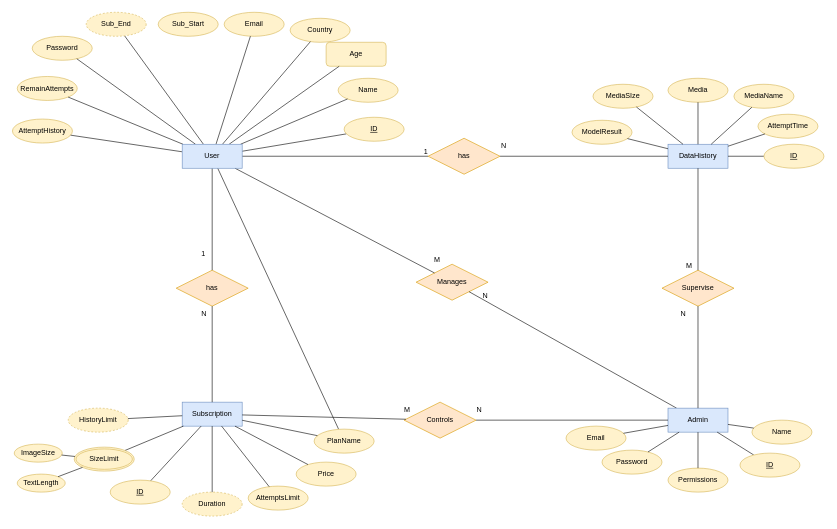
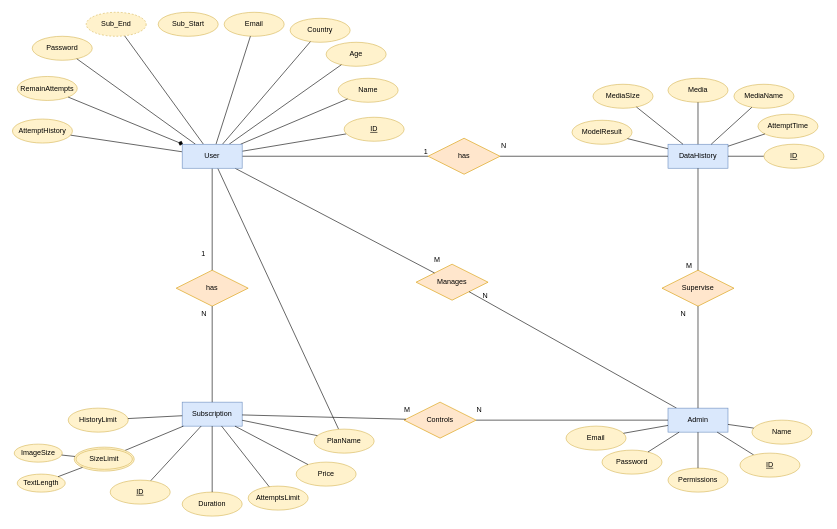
  <mxCell id="0" />
  <mxCell id="1" parent="0" />
  <mxCell id="2" value="Name" style="ellipse;whiteSpace=wrap;html=1;align=center;fillColor=#fff2cc;strokeColor=#d6b656;" parent="1" vertex="1"><mxGeometry x="563" y="130" width="100" height="40" as="geometry" /></mxCell>
- <mxCell id="3" value="Age" style="whiteSpace=wrap;html=1;align=center;fillColor=#fff2cc;strokeColor=#d6b656;rounded=1;" parent="1" vertex="1"><mxGeometry x="543" y="70" width="100" height="40" as="geometry" /></mxCell>
+ <mxCell id="3" value="Age" style="ellipse;whiteSpace=wrap;html=1;align=center;fillColor=#fff2cc;strokeColor=#d6b656;" parent="1" vertex="1"><mxGeometry x="543" y="70" width="100" height="40" as="geometry" /></mxCell>
  <mxCell id="4" value="Email" style="ellipse;whiteSpace=wrap;html=1;align=center;fillColor=#fff2cc;strokeColor=#d6b656;" parent="1" vertex="1"><mxGeometry x="373" y="20" width="100" height="40" as="geometry" /></mxCell>
  <mxCell id="5" value="RemainAttempts" style="ellipse;whiteSpace=wrap;html=1;align=center;fillColor=#fff2cc;strokeColor=#d6b656;" parent="1" vertex="1"><mxGeometry x="28" y="127" width="100" height="40" as="geometry" /></mxCell>
  <mxCell id="6" value="Password" style="ellipse;whiteSpace=wrap;html=1;align=center;fillColor=#fff2cc;strokeColor=#d6b656;" parent="1" vertex="1"><mxGeometry x="53" y="60" width="100" height="40" as="geometry" /></mxCell>
  <mxCell id="7" value="Country" style="ellipse;whiteSpace=wrap;html=1;align=center;fillColor=#fff2cc;strokeColor=#d6b656;" parent="1" vertex="1"><mxGeometry x="483" y="30" width="100" height="40" as="geometry" /></mxCell>
- <mxCell id="8" value="" style="endArrow=none;html=1;rounded=0;" parent="1" source="5" target="32" edge="1"><mxGeometry relative="1" as="geometry"><mxPoint x="233" y="370" as="sourcePoint" /><mxPoint x="393" y="370" as="targetPoint" /></mxGeometry></mxCell>
+ <mxCell id="8" value="" style="endArrow=diamond;html=1;rounded=0;" parent="1" source="5" target="32" edge="1"><mxGeometry relative="1" as="geometry"><mxPoint x="233" y="370" as="sourcePoint" /><mxPoint x="393" y="370" as="targetPoint" /></mxGeometry></mxCell>
  <mxCell id="9" value="" style="endArrow=none;html=1;rounded=0;" parent="1" source="6" target="32" edge="1"><mxGeometry relative="1" as="geometry"><mxPoint x="243" y="209.5" as="sourcePoint" /><mxPoint x="403" y="209.5" as="targetPoint" /></mxGeometry></mxCell>
  <mxCell id="10" value="" style="endArrow=none;html=1;rounded=0;" parent="1" source="4" target="32" edge="1"><mxGeometry relative="1" as="geometry"><mxPoint x="293" y="90" as="sourcePoint" /><mxPoint x="453" y="90" as="targetPoint" /></mxGeometry></mxCell>
  <mxCell id="11" value="" style="endArrow=none;html=1;rounded=0;" parent="1" source="32" target="7" edge="1"><mxGeometry relative="1" as="geometry"><mxPoint x="413" y="120" as="sourcePoint" /><mxPoint x="573" y="120" as="targetPoint" /></mxGeometry></mxCell>
  <mxCell id="12" value="" style="endArrow=none;html=1;rounded=0;" parent="1" source="32" target="2" edge="1"><mxGeometry relative="1" as="geometry"><mxPoint x="523" y="169.5" as="sourcePoint" /><mxPoint x="524.589" y="202.804" as="targetPoint" /></mxGeometry></mxCell>
  <mxCell id="13" value="" style="endArrow=none;html=1;rounded=0;" parent="1" source="32" target="31" edge="1"><mxGeometry relative="1" as="geometry"><mxPoint x="318" y="390" as="sourcePoint" /><mxPoint x="566.952" y="222.793" as="targetPoint" /></mxGeometry></mxCell>
  <mxCell id="14" value="" style="endArrow=none;html=1;rounded=0;" parent="1" source="32" target="3" edge="1"><mxGeometry relative="1" as="geometry"><mxPoint x="333" y="350" as="sourcePoint" /><mxPoint x="493" y="350" as="targetPoint" /></mxGeometry></mxCell>
  <mxCell id="15" value="AttemptHistory" style="ellipse;whiteSpace=wrap;html=1;align=center;fillColor=#fff2cc;strokeColor=#d6b656;" parent="1" vertex="1"><mxGeometry x="20" y="198" width="100" height="40" as="geometry" /></mxCell>
  <mxCell id="16" value="" style="endArrow=none;html=1;rounded=0;" parent="1" source="15" target="32" edge="1"><mxGeometry relative="1" as="geometry"><mxPoint x="433" y="250" as="sourcePoint" /><mxPoint x="593" y="250" as="targetPoint" /></mxGeometry></mxCell>
  <mxCell id="17" value="Subscription" style="whiteSpace=wrap;html=1;align=center;fillColor=#dae8fc;strokeColor=#6c8ebf;" parent="1" vertex="1"><mxGeometry x="303" y="670" width="100" height="40" as="geometry" /></mxCell>
  <mxCell id="18" value="Sub_Start" style="ellipse;whiteSpace=wrap;html=1;align=center;fillColor=#fff2cc;strokeColor=#d6b656;" parent="1" vertex="1"><mxGeometry x="263" y="20" width="100" height="40" as="geometry" /></mxCell>
  <mxCell id="19" value="" style="endArrow=none;html=1;rounded=0;" parent="1" source="32" target="35" edge="1"><mxGeometry relative="1" as="geometry"><mxPoint x="380.18" y="910" as="sourcePoint" /><mxPoint x="540.18" y="910" as="targetPoint" /></mxGeometry></mxCell>
  <mxCell id="20" value="" style="endArrow=none;html=1;rounded=0;" parent="1" source="32" target="21" edge="1"><mxGeometry relative="1" as="geometry"><mxPoint x="210.18" y="890" as="sourcePoint" /><mxPoint x="275.732" y="780.992" as="targetPoint" /></mxGeometry></mxCell>
  <mxCell id="21" value="Sub_End" style="ellipse;whiteSpace=wrap;html=1;align=center;dashed=1;fillColor=#fff2cc;strokeColor=#d6b656;" parent="1" vertex="1"><mxGeometry x="143" y="20" width="100" height="40" as="geometry" /></mxCell>
  <mxCell id="22" value="DataHistory" style="whiteSpace=wrap;html=1;align=center;fillColor=#dae8fc;strokeColor=#6c8ebf;" parent="1" vertex="1"><mxGeometry x="1113" y="240" width="100" height="40" as="geometry" /></mxCell>
  <mxCell id="23" value="has" style="shape=rhombus;perimeter=rhombusPerimeter;whiteSpace=wrap;html=1;align=center;fillColor=#ffe6cc;strokeColor=#d79b00;" parent="1" vertex="1"><mxGeometry x="293" y="450" width="120" height="60" as="geometry" /></mxCell>
  <mxCell id="24" value="has" style="shape=rhombus;perimeter=rhombusPerimeter;whiteSpace=wrap;html=1;align=center;fillColor=#ffe6cc;strokeColor=#d79b00;" parent="1" vertex="1"><mxGeometry x="713" y="230" width="120" height="60" as="geometry" /></mxCell>
  <mxCell id="25" value="" style="endArrow=none;html=1;rounded=0;entryX=0.5;entryY=0;entryDx=0;entryDy=0;" parent="1" source="32" target="23" edge="1"><mxGeometry relative="1" as="geometry"><mxPoint x="703" y="670" as="sourcePoint" /><mxPoint x="863" y="670" as="targetPoint" /></mxGeometry></mxCell>
  <mxCell id="26" value="" style="endArrow=none;html=1;rounded=0;" parent="1" source="32" target="24" edge="1"><mxGeometry relative="1" as="geometry"><mxPoint x="703" y="670" as="sourcePoint" /><mxPoint x="863" y="670" as="targetPoint" /></mxGeometry></mxCell>
  <mxCell id="27" value="" style="endArrow=none;html=1;rounded=0;" parent="1" source="22" target="24" edge="1"><mxGeometry relative="1" as="geometry"><mxPoint x="703" y="670" as="sourcePoint" /><mxPoint x="863" y="670" as="targetPoint" /></mxGeometry></mxCell>
  <mxCell id="28" value="Manages" style="shape=rhombus;perimeter=rhombusPerimeter;whiteSpace=wrap;html=1;align=center;fillColor=#ffe6cc;strokeColor=#d79b00;" parent="1" vertex="1"><mxGeometry x="693" y="440" width="120" height="60" as="geometry" /></mxCell>
  <mxCell id="29" value="" style="endArrow=none;html=1;rounded=0;" parent="1" source="47" target="28" edge="1"><mxGeometry relative="1" as="geometry"><mxPoint x="523" y="500" as="sourcePoint" /><mxPoint x="683" y="500" as="targetPoint" /></mxGeometry></mxCell>
  <mxCell id="30" value="" style="endArrow=none;html=1;rounded=0;" parent="1" source="32" target="28" edge="1"><mxGeometry relative="1" as="geometry"><mxPoint x="473" y="500" as="sourcePoint" /><mxPoint x="633" y="500" as="targetPoint" /></mxGeometry></mxCell>
  <mxCell id="31" value="ID" style="ellipse;whiteSpace=wrap;html=1;align=center;fontStyle=4;fillColor=#fff2cc;strokeColor=#d6b656;" parent="1" vertex="1"><mxGeometry x="573" y="195" width="100" height="40" as="geometry" /></mxCell>
  <mxCell id="32" value="User" style="whiteSpace=wrap;html=1;align=center;fillColor=#dae8fc;strokeColor=#6c8ebf;strokeOpacity=100;fillOpacity=100;" parent="1" vertex="1"><mxGeometry x="303" y="240" width="100" height="40" as="geometry" /></mxCell>
- <mxCell id="33" value="HistoryLimit" style="ellipse;whiteSpace=wrap;html=1;align=center;fillColor=#fff2cc;strokeColor=#d6b656;strokeOpacity=100;fillOpacity=100;dashed=1;" parent="1" vertex="1"><mxGeometry x="113" y="680" width="100" height="40" as="geometry" /></mxCell>
+ <mxCell id="33" value="HistoryLimit" style="ellipse;whiteSpace=wrap;html=1;align=center;fillColor=#fff2cc;strokeColor=#d6b656;strokeOpacity=100;fillOpacity=100;" parent="1" vertex="1"><mxGeometry x="113" y="680" width="100" height="40" as="geometry" /></mxCell>
  <mxCell id="34" value="Price" style="ellipse;whiteSpace=wrap;html=1;align=center;fillColor=#fff2cc;strokeColor=#d6b656;strokeOpacity=100;fillOpacity=100;" parent="1" vertex="1"><mxGeometry x="493" y="770" width="100" height="40" as="geometry" /></mxCell>
  <mxCell id="35" value="PlanName" style="ellipse;whiteSpace=wrap;html=1;align=center;fillColor=#fff2cc;strokeColor=#d6b656;strokeOpacity=100;fillOpacity=100;" parent="1" vertex="1"><mxGeometry x="523" y="715" width="100" height="40" as="geometry" /></mxCell>
  <mxCell id="36" value="AttemptsLimit" style="ellipse;whiteSpace=wrap;html=1;align=center;fillColor=#fff2cc;strokeColor=#d6b656;strokeOpacity=100;fillOpacity=100;" parent="1" vertex="1"><mxGeometry x="413" y="810" width="100" height="40" as="geometry" /></mxCell>
  <mxCell id="37" value="" style="endArrow=none;html=1;rounded=0;strokeOpacity=100;fillOpacity=100;" parent="1" source="17" target="42" edge="1"><mxGeometry relative="1" as="geometry"><mxPoint x="200.18" y="940" as="sourcePoint" /><mxPoint x="235.535" y="735.858" as="targetPoint" /></mxGeometry></mxCell>
  <mxCell id="38" value="" style="endArrow=none;html=1;rounded=0;strokeOpacity=100;fillOpacity=100;" parent="1" source="17" target="36" edge="1"><mxGeometry relative="1" as="geometry"><mxPoint x="420.18" y="870" as="sourcePoint" /><mxPoint x="580.18" y="870" as="targetPoint" /></mxGeometry></mxCell>
  <mxCell id="39" value="" style="endArrow=none;html=1;rounded=0;strokeOpacity=100;fillOpacity=100;" parent="1" source="17" target="34" edge="1"><mxGeometry relative="1" as="geometry"><mxPoint x="570.18" y="819" as="sourcePoint" /><mxPoint x="730.18" y="819" as="targetPoint" /></mxGeometry></mxCell>
  <mxCell id="40" value="" style="endArrow=none;html=1;rounded=0;strokeOpacity=100;fillOpacity=100;" parent="1" source="17" target="33" edge="1"><mxGeometry relative="1" as="geometry"><mxPoint x="430.18" y="950" as="sourcePoint" /><mxPoint x="590.18" y="950" as="targetPoint" /></mxGeometry></mxCell>
  <mxCell id="41" value="" style="endArrow=none;html=1;rounded=0;strokeOpacity=100;fillOpacity=100;" parent="1" source="17" target="35" edge="1"><mxGeometry relative="1" as="geometry"><mxPoint x="420.18" y="870" as="sourcePoint" /><mxPoint x="580.18" y="870" as="targetPoint" /></mxGeometry></mxCell>
  <mxCell id="42" value="SizeLimit" style="ellipse;shape=doubleEllipse;margin=3;whiteSpace=wrap;html=1;align=center;fillColor=#fff2cc;strokeColor=#d6b656;strokeOpacity=100;fillOpacity=100;" parent="1" vertex="1"><mxGeometry x="123" y="745" width="100" height="40" as="geometry" /></mxCell>
  <mxCell id="43" value="TextLength" style="ellipse;whiteSpace=wrap;html=1;align=center;fillColor=#fff2cc;strokeColor=#d6b656;strokeOpacity=100;fillOpacity=100;" parent="1" vertex="1"><mxGeometry x="28" y="790" width="80" height="30" as="geometry" /></mxCell>
  <mxCell id="44" value="ImageSize" style="ellipse;whiteSpace=wrap;html=1;align=center;fillColor=#fff2cc;strokeColor=#d6b656;strokeOpacity=100;fillOpacity=100;" parent="1" vertex="1"><mxGeometry x="23" y="740" width="80" height="30" as="geometry" /></mxCell>
  <mxCell id="45" value="" style="endArrow=none;html=1;rounded=0;strokeOpacity=100;fillOpacity=100;" parent="1" source="44" target="42" edge="1"><mxGeometry relative="1" as="geometry"><mxPoint x="129.771" y="747.14" as="sourcePoint" /><mxPoint x="580.18" y="870" as="targetPoint" /></mxGeometry></mxCell>
  <mxCell id="46" value="" style="endArrow=none;html=1;rounded=0;strokeOpacity=100;fillOpacity=100;" parent="1" source="43" target="42" edge="1"><mxGeometry relative="1" as="geometry"><mxPoint x="115.822" y="783.487" as="sourcePoint" /><mxPoint x="580.18" y="870" as="targetPoint" /></mxGeometry></mxCell>
  <mxCell id="47" value="Admin" style="whiteSpace=wrap;html=1;align=center;direction=west;fillColor=#dae8fc;strokeColor=#6c8ebf;strokeOpacity=100;fillOpacity=100;" parent="1" vertex="1"><mxGeometry x="1113" y="680" width="100" height="40" as="geometry" /></mxCell>
  <mxCell id="48" value="Password" style="ellipse;whiteSpace=wrap;html=1;align=center;direction=west;fillColor=#fff2cc;strokeColor=#d6b656;strokeOpacity=100;fillOpacity=100;" parent="1" vertex="1"><mxGeometry x="1003" y="750" width="100" height="40" as="geometry" /></mxCell>
  <mxCell id="49" value="Email" style="ellipse;whiteSpace=wrap;html=1;align=center;direction=west;fillColor=#fff2cc;strokeColor=#d6b656;strokeOpacity=100;fillOpacity=100;" parent="1" vertex="1"><mxGeometry x="943" y="710" width="100" height="40" as="geometry" /></mxCell>
  <mxCell id="50" value="Name" style="ellipse;whiteSpace=wrap;html=1;align=center;direction=west;fillColor=#fff2cc;strokeColor=#d6b656;strokeOpacity=100;fillOpacity=100;" parent="1" vertex="1"><mxGeometry x="1253" y="700" width="100" height="40" as="geometry" /></mxCell>
  <mxCell id="51" value="" style="endArrow=none;html=1;rounded=0;strokeOpacity=100;fillOpacity=100;" parent="1" source="47" target="48" edge="1"><mxGeometry relative="1" as="geometry"><mxPoint x="973" y="830" as="sourcePoint" /><mxPoint x="1133" y="830" as="targetPoint" /></mxGeometry></mxCell>
  <mxCell id="52" value="" style="endArrow=none;html=1;rounded=0;strokeOpacity=100;fillOpacity=100;" parent="1" source="47" target="49" edge="1"><mxGeometry relative="1" as="geometry"><mxPoint x="973" y="830" as="sourcePoint" /><mxPoint x="1060.413" y="713.65" as="targetPoint" /></mxGeometry></mxCell>
  <mxCell id="53" value="" style="endArrow=none;html=1;rounded=0;strokeOpacity=100;fillOpacity=100;" parent="1" source="47" target="50" edge="1"><mxGeometry relative="1" as="geometry"><mxPoint x="973" y="830" as="sourcePoint" /><mxPoint x="1133" y="830" as="targetPoint" /></mxGeometry></mxCell>
  <mxCell id="54" value="" style="endArrow=none;html=1;rounded=0;strokeOpacity=100;fillOpacity=100;" parent="1" source="47" target="78" edge="1"><mxGeometry relative="1" as="geometry"><mxPoint x="1163" y="740" as="sourcePoint" /><mxPoint x="1255.962" y="758.176" as="targetPoint" /></mxGeometry></mxCell>
  <mxCell id="55" value="MediaSIze" style="ellipse;whiteSpace=wrap;html=1;align=center;fillColor=#fff2cc;strokeColor=#d6b656;strokeOpacity=100;fillOpacity=100;" parent="1" vertex="1"><mxGeometry x="988" y="140" width="100" height="40" as="geometry" /></mxCell>
  <mxCell id="56" value="ModelResult" style="ellipse;whiteSpace=wrap;html=1;align=center;fillColor=#fff2cc;strokeColor=#d6b656;strokeOpacity=100;fillOpacity=100;" parent="1" vertex="1"><mxGeometry x="953" y="200" width="100" height="40" as="geometry" /></mxCell>
  <mxCell id="57" value="Media" style="ellipse;whiteSpace=wrap;html=1;align=center;fillColor=#fff2cc;strokeColor=#d6b656;strokeOpacity=100;fillOpacity=100;" parent="1" vertex="1"><mxGeometry x="1113" y="130" width="100" height="40" as="geometry" /></mxCell>
  <mxCell id="58" value="AttemptTime" style="ellipse;whiteSpace=wrap;html=1;align=center;fillColor=#fff2cc;strokeColor=#d6b656;strokeOpacity=100;fillOpacity=100;" parent="1" vertex="1"><mxGeometry x="1263" y="190" width="100" height="40" as="geometry" /></mxCell>
  <mxCell id="59" value="MediaName" style="ellipse;whiteSpace=wrap;html=1;align=center;fillColor=#fff2cc;strokeColor=#d6b656;strokeOpacity=100;fillOpacity=100;" parent="1" vertex="1"><mxGeometry x="1223" y="140" width="100" height="40" as="geometry" /></mxCell>
  <mxCell id="60" value="" style="endArrow=none;html=1;rounded=0;strokeOpacity=100;fillOpacity=100;" parent="1" source="22" target="55" edge="1"><mxGeometry relative="1" as="geometry"><mxPoint x="963" y="170" as="sourcePoint" /><mxPoint x="1123" y="170" as="targetPoint" /></mxGeometry></mxCell>
  <mxCell id="61" value="" style="endArrow=none;html=1;rounded=0;strokeOpacity=100;fillOpacity=100;" parent="1" source="22" target="56" edge="1"><mxGeometry relative="1" as="geometry"><mxPoint x="1131.382" y="80" as="sourcePoint" /><mxPoint x="1118" y="-30" as="targetPoint" /></mxGeometry></mxCell>
  <mxCell id="62" value="" style="endArrow=none;html=1;rounded=0;exitX=0.5;exitY=0;exitDx=0;exitDy=0;strokeOpacity=100;fillOpacity=100;" parent="1" source="22" target="57" edge="1"><mxGeometry relative="1" as="geometry"><mxPoint x="1158" y="80" as="sourcePoint" /><mxPoint x="1118" y="-30" as="targetPoint" /></mxGeometry></mxCell>
  <mxCell id="63" value="" style="endArrow=none;html=1;rounded=0;strokeOpacity=100;fillOpacity=100;" parent="1" source="22" target="58" edge="1"><mxGeometry relative="1" as="geometry"><mxPoint x="1182.436" y="80" as="sourcePoint" /><mxPoint x="1118" y="-30" as="targetPoint" /></mxGeometry></mxCell>
  <mxCell id="64" value="" style="endArrow=none;html=1;rounded=0;strokeOpacity=100;fillOpacity=100;" parent="1" source="22" target="59" edge="1"><mxGeometry relative="1" as="geometry"><mxPoint x="963" y="170" as="sourcePoint" /><mxPoint x="1123" y="170" as="targetPoint" /></mxGeometry></mxCell>
  <mxCell id="65" value="Permissions" style="ellipse;whiteSpace=wrap;html=1;align=center;direction=west;fillColor=#fff2cc;strokeColor=#d6b656;strokeOpacity=100;fillOpacity=100;" parent="1" vertex="1"><mxGeometry x="1113" y="780" width="100" height="40" as="geometry" /></mxCell>
  <mxCell id="66" value="" style="endArrow=none;html=1;rounded=0;strokeOpacity=100;fillOpacity=100;" parent="1" source="65" target="47" edge="1"><mxGeometry relative="1" as="geometry"><mxPoint x="563" y="960" as="sourcePoint" /><mxPoint x="723" y="960" as="targetPoint" /></mxGeometry></mxCell>
  <mxCell id="67" value="Controls" style="shape=rhombus;perimeter=rhombusPerimeter;whiteSpace=wrap;html=1;align=center;fillColor=#ffe6cc;strokeColor=#d79b00;strokeOpacity=100;fillOpacity=100;" parent="1" vertex="1"><mxGeometry x="673" y="670" width="120" height="60" as="geometry" /></mxCell>
  <mxCell id="68" value="" style="endArrow=none;html=1;rounded=0;strokeOpacity=100;fillOpacity=100;" parent="1" source="17" target="67" edge="1"><mxGeometry relative="1" as="geometry"><mxPoint x="486" y="470" as="sourcePoint" /><mxPoint x="833" y="635" as="targetPoint" /></mxGeometry></mxCell>
  <mxCell id="69" value="" style="endArrow=none;html=1;rounded=0;strokeOpacity=100;fillOpacity=100;" parent="1" source="47" target="67" edge="1"><mxGeometry relative="1" as="geometry"><mxPoint x="1077" y="740" as="sourcePoint" /><mxPoint x="793" y="547" as="targetPoint" /></mxGeometry></mxCell>
  <mxCell id="70" value="Supervise" style="shape=rhombus;perimeter=rhombusPerimeter;whiteSpace=wrap;html=1;align=center;fillColor=#ffe6cc;strokeColor=#d79b00;strokeOpacity=100;fillOpacity=100;" parent="1" vertex="1"><mxGeometry x="1103" y="450" width="120" height="60" as="geometry" /></mxCell>
  <mxCell id="71" value="" style="endArrow=none;html=1;rounded=0;strokeOpacity=100;fillOpacity=100;" parent="1" source="22" target="70" edge="1"><mxGeometry relative="1" as="geometry"><mxPoint x="733" y="325" as="sourcePoint" /><mxPoint x="1223" y="480" as="targetPoint" /></mxGeometry></mxCell>
  <mxCell id="72" value="" style="endArrow=none;html=1;rounded=0;strokeOpacity=100;fillOpacity=100;" parent="1" source="47" target="70" edge="1"><mxGeometry relative="1" as="geometry"><mxPoint x="1319" y="690" as="sourcePoint" /><mxPoint x="988" y="487" as="targetPoint" /></mxGeometry></mxCell>
- <mxCell id="73" value="Duration" style="ellipse;whiteSpace=wrap;html=1;align=center;fillColor=#fff2cc;strokeColor=#d6b656;strokeOpacity=100;fillOpacity=100;dashed=1;" parent="1" vertex="1"><mxGeometry x="303" y="820" width="100" height="40" as="geometry" /></mxCell>
+ <mxCell id="73" value="Duration" style="ellipse;whiteSpace=wrap;html=1;align=center;fillColor=#fff2cc;strokeColor=#d6b656;strokeOpacity=100;fillOpacity=100;" parent="1" vertex="1"><mxGeometry x="303" y="820" width="100" height="40" as="geometry" /></mxCell>
  <mxCell id="74" value="" style="endArrow=none;html=1;rounded=0;strokeOpacity=100;fillOpacity=100;" parent="1" source="17" target="73" edge="1"><mxGeometry relative="1" as="geometry"><mxPoint x="333" y="620" as="sourcePoint" /><mxPoint x="493" y="620" as="targetPoint" /></mxGeometry></mxCell>
  <mxCell id="75" value="" style="endArrow=none;html=1;rounded=0;strokeOpacity=100;fillOpacity=100;" parent="1" source="17" target="79" edge="1"><mxGeometry relative="1" as="geometry"><mxPoint x="333" y="620" as="sourcePoint" /><mxPoint x="268.811" y="791.026" as="targetPoint" /></mxGeometry></mxCell>
  <mxCell id="76" value="" style="endArrow=none;html=1;rounded=0;strokeOpacity=100;fillOpacity=100;" parent="1" source="22" target="77" edge="1"><mxGeometry relative="1" as="geometry"><mxPoint x="1103" y="350" as="sourcePoint" /><mxPoint x="1283" y="260" as="targetPoint" /></mxGeometry></mxCell>
  <mxCell id="77" value="ID" style="ellipse;whiteSpace=wrap;html=1;align=center;fontStyle=4;fillColor=#fff2cc;strokeColor=#d6b656;strokeOpacity=100;fillOpacity=100;" parent="1" vertex="1"><mxGeometry x="1273" y="240" width="100" height="40" as="geometry" /></mxCell>
  <mxCell id="78" value="ID" style="ellipse;whiteSpace=wrap;html=1;align=center;fontStyle=4;fillColor=#fff2cc;strokeColor=#d6b656;strokeOpacity=100;fillOpacity=100;" parent="1" vertex="1"><mxGeometry x="1233" y="755" width="100" height="40" as="geometry" /></mxCell>
  <mxCell id="79" value="ID" style="ellipse;whiteSpace=wrap;html=1;align=center;fontStyle=4;fillColor=#fff2cc;strokeColor=#d6b656;direction=west;strokeOpacity=100;fillOpacity=100;" parent="1" vertex="1"><mxGeometry x="183" y="800" width="100" height="40" as="geometry" /></mxCell>
  <mxCell id="80" value="" style="endArrow=none;html=1;rounded=0;exitX=0.5;exitY=1;exitDx=0;exitDy=0;entryX=0.5;entryY=0;entryDx=0;entryDy=0;" parent="1" source="23" target="17" edge="1"><mxGeometry width="50" height="50" relative="1" as="geometry"><mxPoint x="678" y="310" as="sourcePoint" /><mxPoint x="728" y="260" as="targetPoint" /></mxGeometry></mxCell>
  <mxCell id="81" value="N" style="text;html=1;align=center;verticalAlign=middle;resizable=0;points=[];autosize=1;strokeColor=none;fillColor=none;" parent="1" vertex="1"><mxGeometry x="325" y="510" width="27" height="26" as="geometry" /></mxCell>
  <mxCell id="82" value="1" style="text;html=1;align=center;verticalAlign=middle;resizable=0;points=[];autosize=1;strokeColor=none;fillColor=none;" parent="1" vertex="1"><mxGeometry x="323" y="408" width="30" height="30" as="geometry" /></mxCell>
  <mxCell id="83" value="M" style="text;html=1;align=center;verticalAlign=middle;resizable=0;points=[];autosize=1;strokeColor=none;fillColor=none;" parent="1" vertex="1"><mxGeometry x="713" y="418" width="30" height="30" as="geometry" /></mxCell>
  <mxCell id="84" value="N" style="text;html=1;align=center;verticalAlign=middle;resizable=0;points=[];autosize=1;strokeColor=none;fillColor=none;" parent="1" vertex="1"><mxGeometry x="793" y="478" width="30" height="30" as="geometry" /></mxCell>
  <mxCell id="85" value="M" style="text;html=1;align=center;verticalAlign=middle;resizable=0;points=[];autosize=1;strokeColor=none;fillColor=none;" parent="1" vertex="1"><mxGeometry x="663" y="668" width="30" height="30" as="geometry" /></mxCell>
  <mxCell id="86" value="N" style="text;html=1;align=center;verticalAlign=middle;resizable=0;points=[];autosize=1;strokeColor=none;fillColor=none;" parent="1" vertex="1"><mxGeometry x="783" y="668" width="30" height="30" as="geometry" /></mxCell>
  <mxCell id="87" value="N" style="text;html=1;align=center;verticalAlign=middle;resizable=0;points=[];autosize=1;strokeColor=none;fillColor=none;" parent="1" vertex="1"><mxGeometry x="1123" y="508" width="30" height="30" as="geometry" /></mxCell>
  <mxCell id="88" value="M" style="text;html=1;align=center;verticalAlign=middle;resizable=0;points=[];autosize=1;strokeColor=none;fillColor=none;" parent="1" vertex="1"><mxGeometry x="1133" y="428" width="30" height="30" as="geometry" /></mxCell>
  <mxCell id="89" value="1" style="text;html=1;align=center;verticalAlign=middle;resizable=0;points=[];autosize=1;strokeColor=none;fillColor=none;" parent="1" vertex="1"><mxGeometry x="696" y="240" width="25" height="26" as="geometry" /></mxCell>
  <mxCell id="90" value="N" style="text;html=1;align=center;verticalAlign=middle;resizable=0;points=[];autosize=1;strokeColor=none;fillColor=none;" parent="1" vertex="1"><mxGeometry x="825" y="230" width="27" height="26" as="geometry" /></mxCell>
